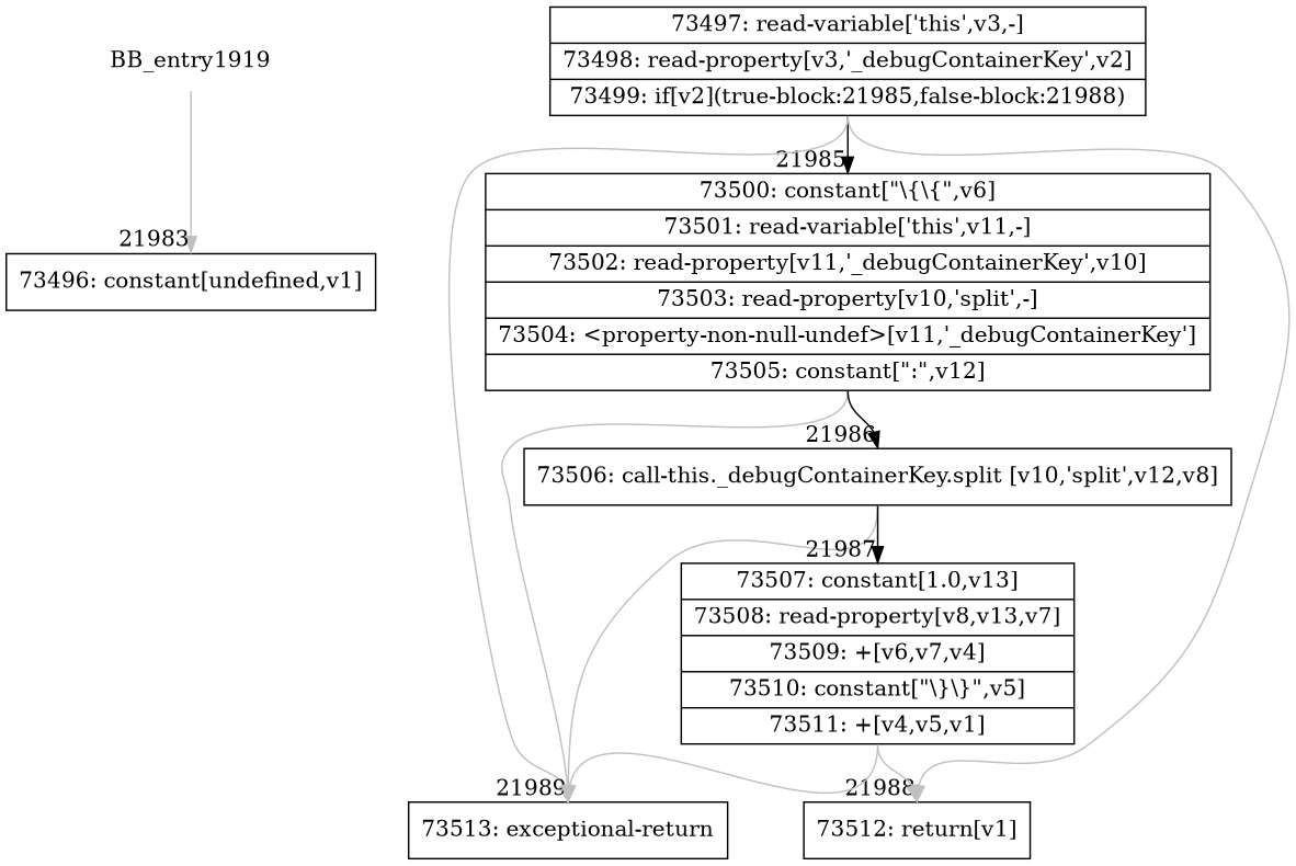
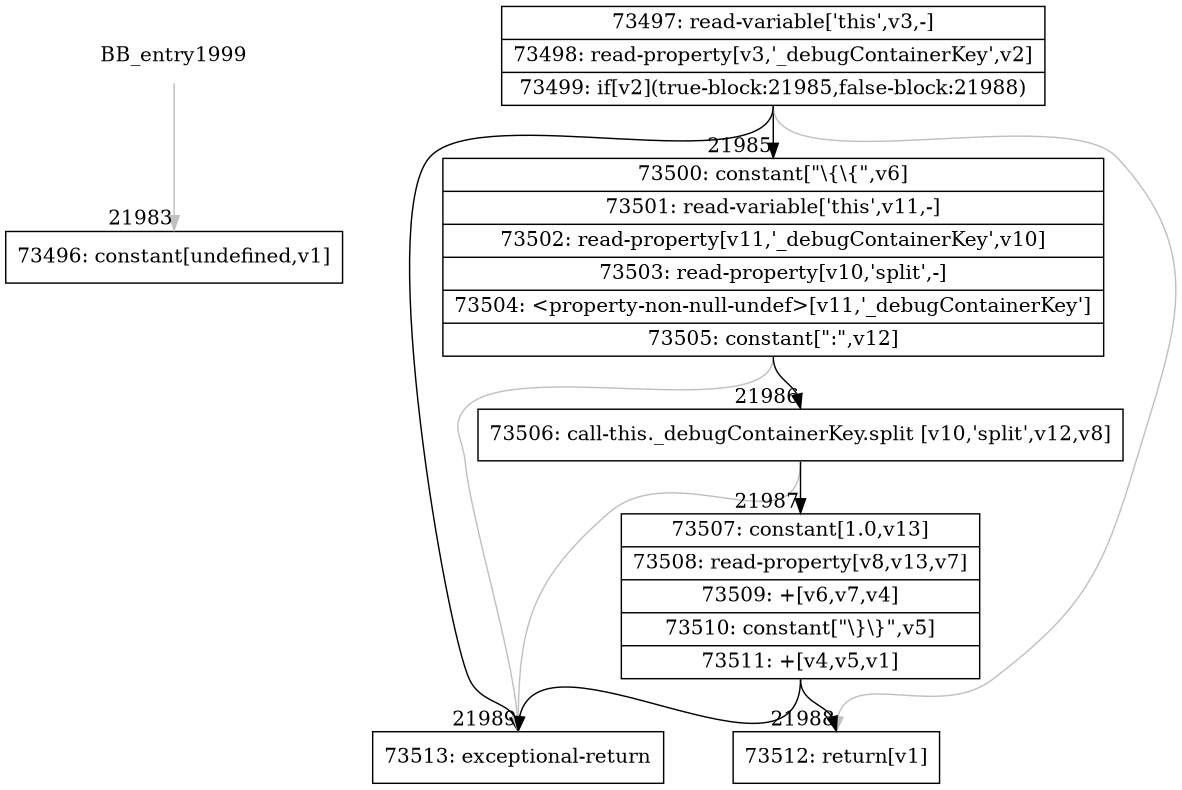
  digraph {
    rankdir=TD
    node [shape=record]
    edge [color=gray headport=n tailport=s]
-   BB_entry1919 [shape=none]
+   BB_entry1919 [shape=none label=BB_entry1999]
    n2 [label="{73496: constant[undefined,v1]}"]
    n3 [label="{73497: read-variable['this',v3,-]|73498: read-property[v3,'_debugContainerKey',v2]|73499: if[v2](true-block:21985,false-block:21988)}"]
    n4 [label="{73500: constant[\"\\\{\\\{\",v6]|73501: read-variable['this',v11,-]|73502: read-property[v11,'_debugContainerKey',v10]|73503: read-property[v10,'split',-]|73504: \<property-non-null-undef\>[v11,'_debugContainerKey']|73505: constant[\":\",v12]}"]
    n5 [label="{73512: return[v1]}"]
    n6 [label="{73513: exceptional-return}"]
    n7 [label="{73506: call-this._debugContainerKey.split [v10,'split',v12,v8]}"]
    n8 [label="{73507: constant[1.0,v13]|73508: read-property[v8,v13,v7]|73509: +[v6,v7,v4]|73510: constant[\"\\\}\\\}\",v5]|73511: +[v4,v5,v1]}"]
    BB_entry1919 -> n2 [headlabel="    21983"]
    n3 -> n4 [headlabel="      21985" color=""]
    n3 -> n5 [headlabel="      21988"]
-   n3 -> n6 [headlabel="      21989"]
+   n3 -> n6 [color=black headlabel="      21989"]
    n4 -> n6
    n4 -> n7 [headlabel="      21986" color=""]
    n7 -> n6
    n7 -> n8 [headlabel="      21987" color=""]
-   n8 -> n5
-   n8 -> n6
+   n8 -> n5 [color=""]
+   n8 -> n6 [color=black]
  }
